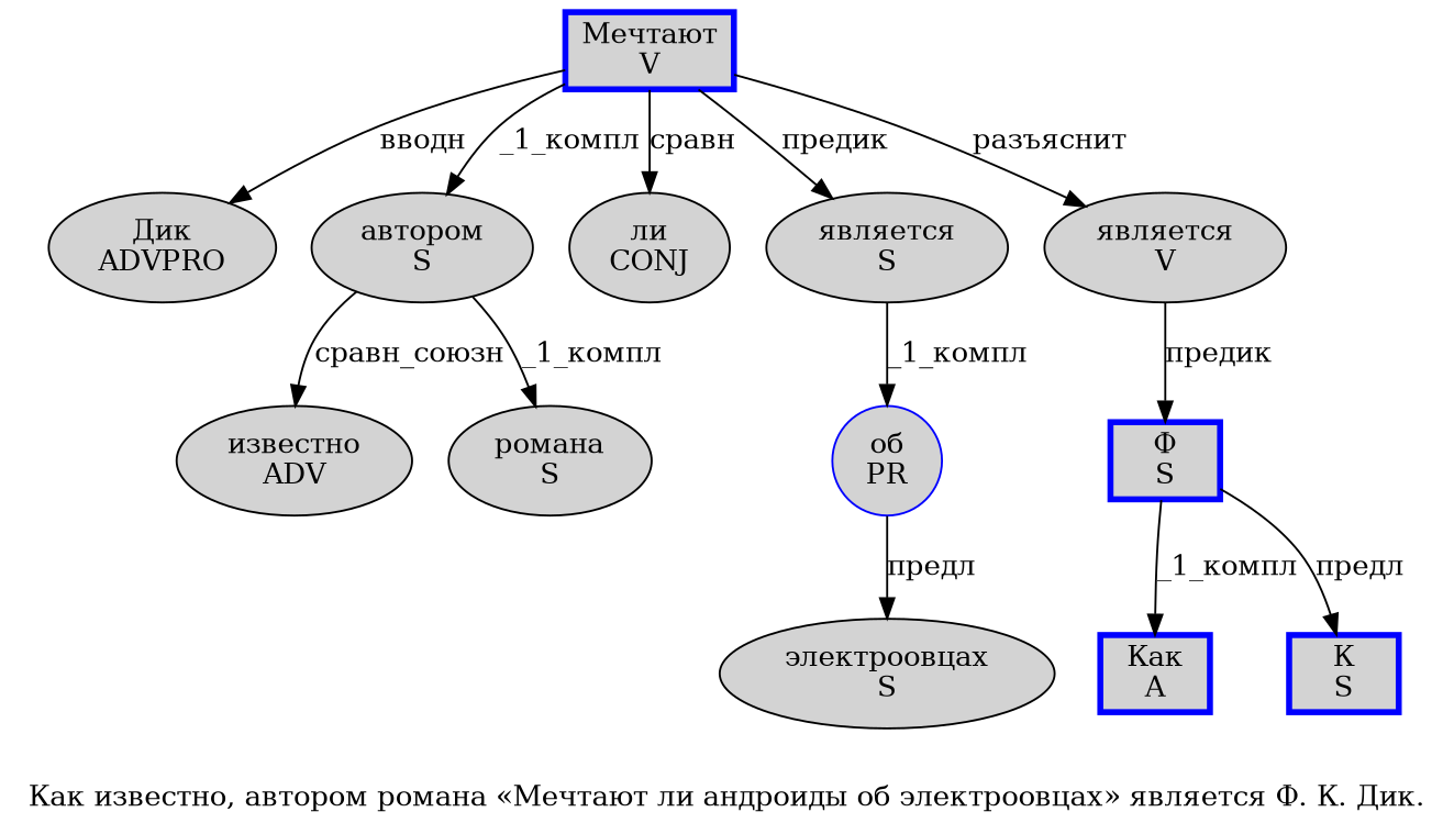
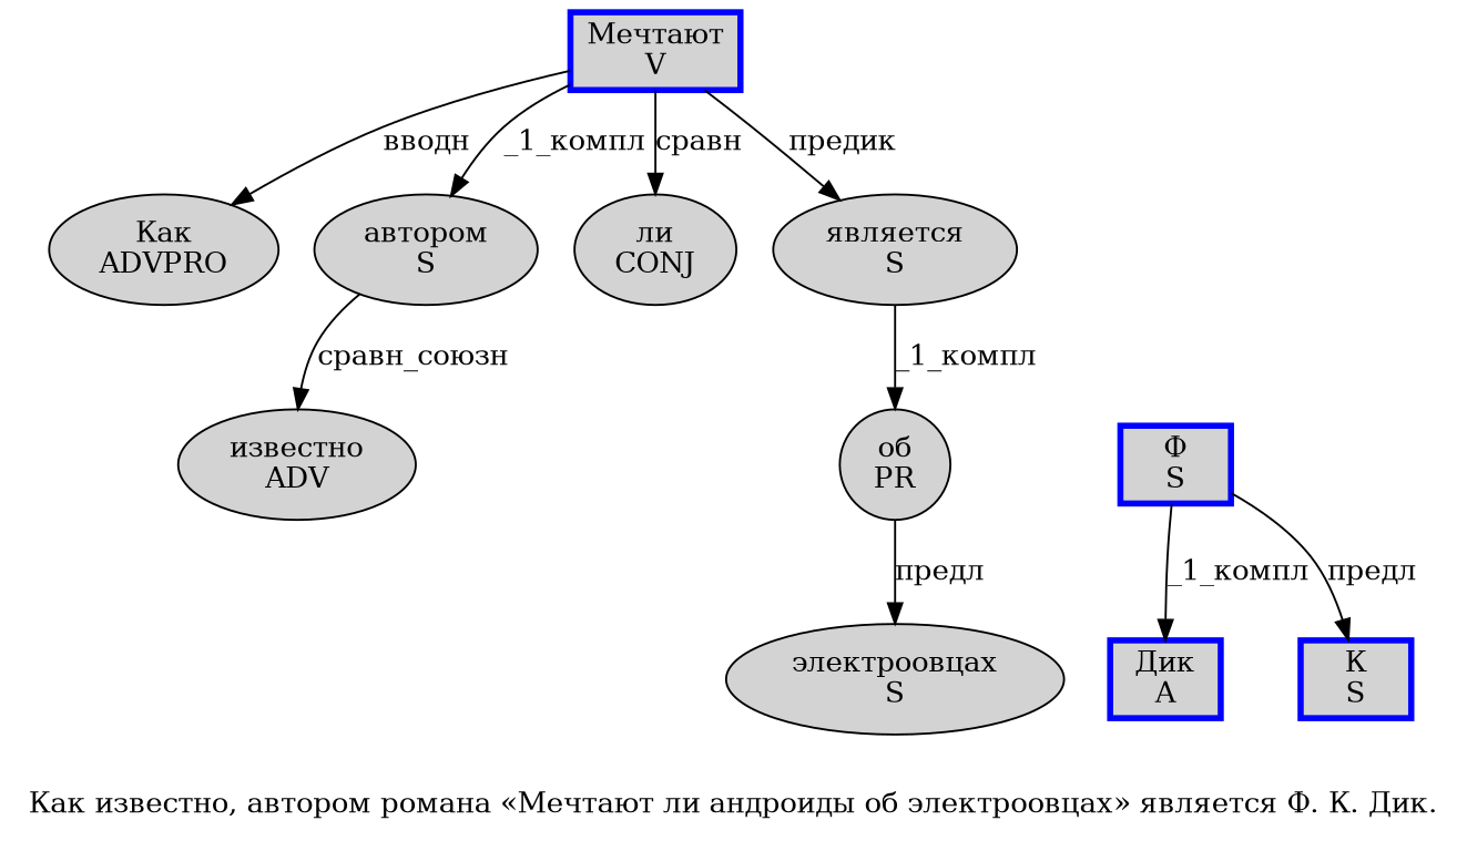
  digraph {
    label="Как известно, автором романа «Мечтают ли андроиды об электроовцах» является Ф. К. Дик."
    node [fillcolor=lightgray penwidth=1 shape=ellipse style=filled]
-   n1 [label="Дик\nADVPRO"]
+   n1 [label="Как\nADVPRO"]
    n2 [label="известно\nADV"]
    n3 [label="автором\nS"]
-   n4 [label="романа\nS"]
    n5 [color=blue label="Мечтают\nV" penwidth=3 shape=box]
    n6 [label="ли\nCONJ"]
    n7 [label="является\nS"]
-   n8 [label="является\nV"]
-   n9 [label="об\nPR" color=blue]
+   n9 [label="об\nPR"]
    n10 [color=blue label="Ф\nS" penwidth=3 shape=box]
    n11 [label="электроовцах\nS"]
-   n12 [color=blue label="Как\nA" penwidth=3 shape=box]
+   n12 [color=blue label="Дик\nA" penwidth=3 shape=box]
    n13 [color=blue label="К\nS" penwidth=3 shape=box]
    n3 -> n2 [label="сравн_союзн"]
-   n3 -> n4 [label="_1_компл"]
    n5 -> n1 [label="вводн"]
    n5 -> n3 [label="_1_компл"]
    n5 -> n6 [label="сравн"]
    n5 -> n7 [label="предик"]
-   n5 -> n8 [label="разъяснит"]
    n7 -> n9 [label="_1_компл"]
-   n8 -> n10 [label="предик"]
    n9 -> n11 [label="предл"]
    n10 -> n12 [label="_1_компл"]
    n10 -> n13 [label="предл"]
  }
